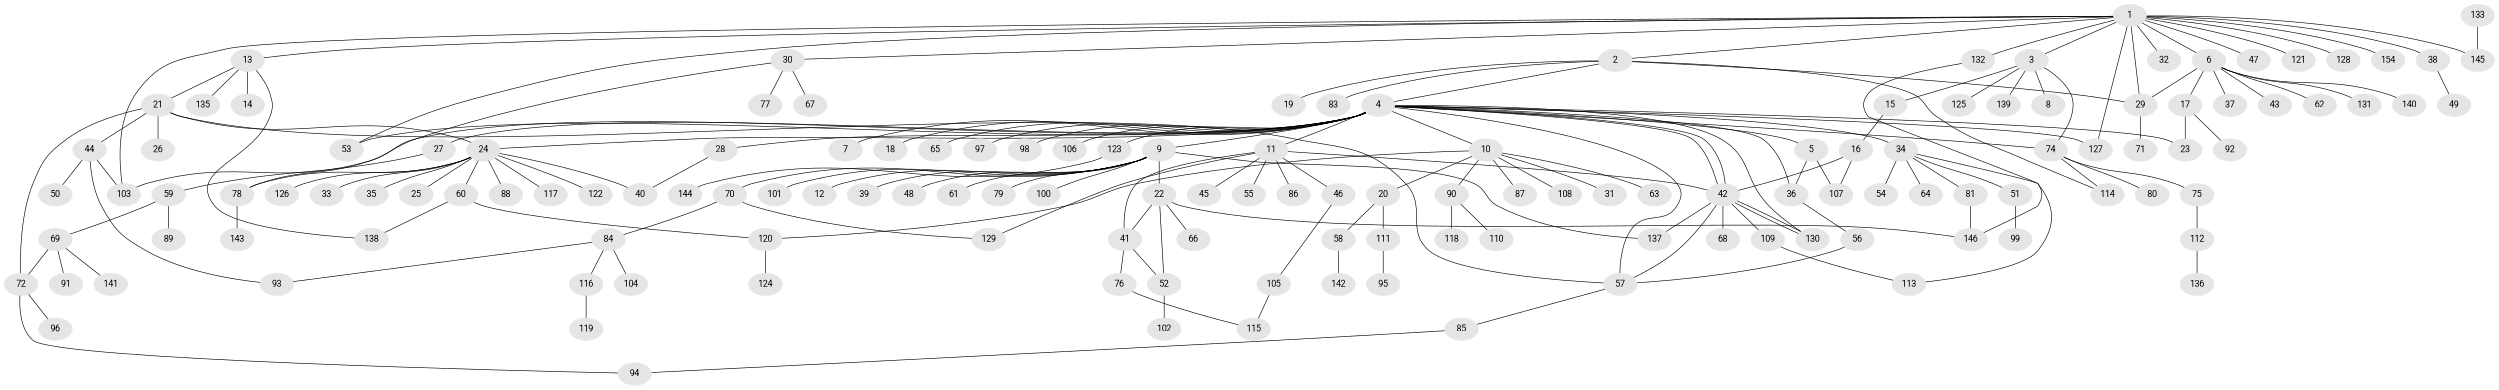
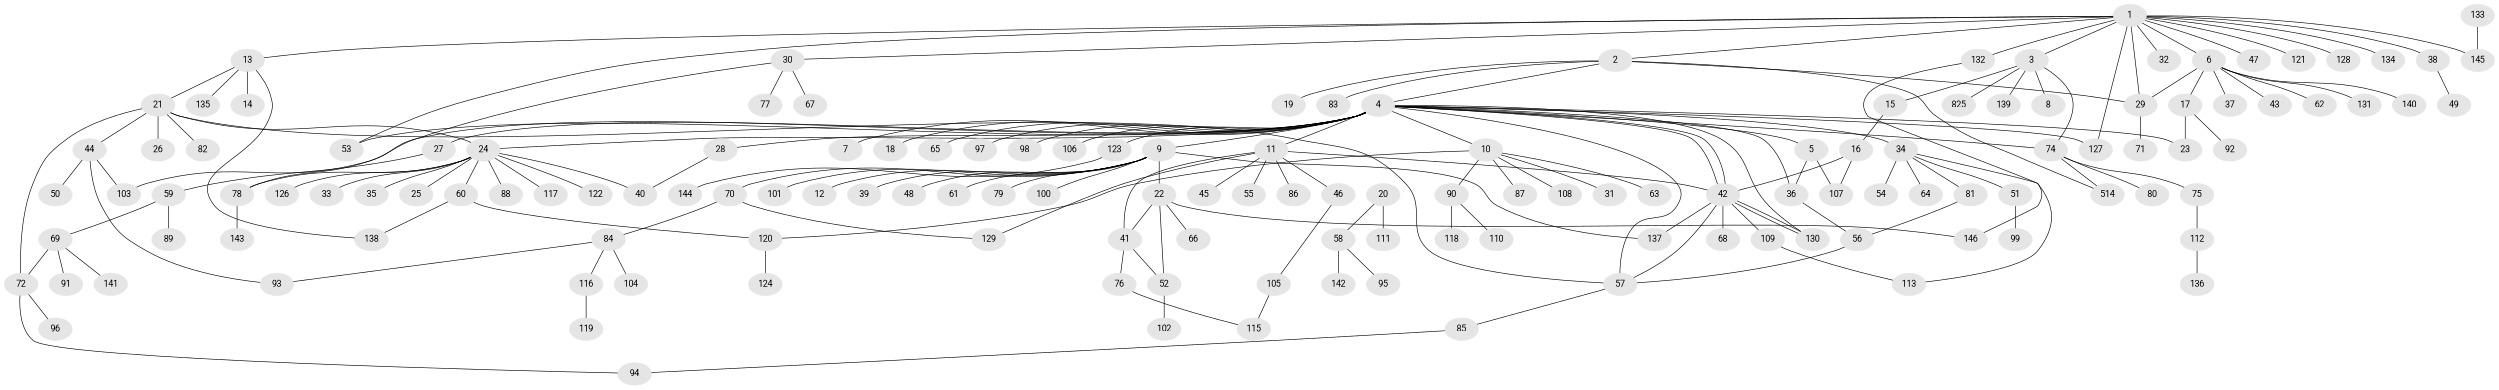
  graph {
    fontname=Roboto
    node [color=gray90 fontname=Roboto style=filled]
    edge [fontname=Roboto]
    1
    2
    3
    6
    13
    29
    30
    32
    38
    47
    53
    103
    121
    127
    128
    132
-   134 [label=154]
+   134
    145
    4
    19
    83
-   114
+   114 [label=514]
    8
    15
    74
-   125
+   125 [label=825]
    139
    17
    37
    43
    62
    131
    140
    14
    21
    135
    138
    71
    78
    67
    77
    49
    146
    5
    7
    9
    10
    11
    18
    23
    24
    27
    28
    34
    36
    42
    57
    65
    97
    98
    106
    123
    130
    16
    75
    80
    107
    12
    22
    39
    48
    61
    70
    79
    100
    101
    137
    20
    31
    63
    87
    90
    108
    120
    41
    45
    46
    55
    86
    129
    25
    33
    35
    40
    60
    88
    117
    122
    126
    59
    51
    54
    64
    81
    113
    56
    68
    109
    85
    144
    92
    52
    66
    84
    58
    111
    110
    118
    124
    76
    105
    26
    44
    72
+   82
    95
    142
    50
    93
    94
    96
    102
    143
    69
    89
    99
    115
    91
    141
    104
    116
    133
    112
    136
    119
    1 -- 2
    1 -- 3
    1 -- 6
    1 -- 13
    1 -- 29
    1 -- 30
    1 -- 32
    1 -- 38
    1 -- 47
    1 -- 53
-   1 -- 103
    1 -- 121
    1 -- 127
    1 -- 128
    1 -- 132
    1 -- 134
    1 -- 145
    2 -- 29
    2 -- 4
    2 -- 19
    2 -- 83
    2 -- 114
    3 -- 8
    3 -- 15
    3 -- 74
    3 -- 125
    3 -- 139
    6 -- 29
    6 -- 17
    6 -- 37
    6 -- 43
    6 -- 62
    6 -- 131
    6 -- 140
    13 -- 14
    13 -- 21
    13 -- 135
    13 -- 138
    29 -- 71
    30 -- 78
    30 -- 67
    30 -- 77
    38 -- 49
    132 -- 146
    4 -- 53
    4 -- 103
    4 -- 127
    4 -- 74
    4 -- 5
    4 -- 7
    4 -- 9
    4 -- 10
    4 -- 11
    4 -- 18
    4 -- 23
    4 -- 24
    4 -- 27
    4 -- 28
    4 -- 34
    4 -- 36
    4 -- 42
    4 -- 42
    4 -- 57
    4 -- 65
    4 -- 97
    4 -- 98
    4 -- 106
    4 -- 123
    4 -- 130
    15 -- 16
    74 -- 114
    74 -- 75
    74 -- 80
    17 -- 23
    17 -- 92
    21 -- 24
    21 -- 57
    21 -- 26
    21 -- 44
    21 -- 72
+   21 -- 82
    78 -- 143
    5 -- 36
    5 -- 107
    9 -- 12
    9 -- 22
    9 -- 39
    9 -- 48
    9 -- 61
    9 -- 70
    9 -- 79
    9 -- 100
    9 -- 101
    9 -- 137
-   10 -- 20
    10 -- 31
    10 -- 63
    10 -- 87
    10 -- 90
    10 -- 108
    10 -- 120
    11 -- 42
    11 -- 41
    11 -- 45
    11 -- 46
    11 -- 55
    11 -- 86
    11 -- 129
    24 -- 78
    24 -- 25
    24 -- 33
    24 -- 35
    24 -- 40
    24 -- 60
    24 -- 88
    24 -- 117
    24 -- 122
    24 -- 126
    27 -- 59
    28 -- 40
    34 -- 51
    34 -- 54
    34 -- 64
    34 -- 81
    34 -- 113
    36 -- 56
    42 -- 57
    42 -- 130
    42 -- 130
    42 -- 137
    42 -- 68
    42 -- 109
    57 -- 85
    123 -- 144
    16 -- 42
    16 -- 107
    75 -- 112
    22 -- 146
    22 -- 41
    22 -- 52
    22 -- 66
    70 -- 129
    70 -- 84
    20 -- 58
    20 -- 111
    90 -- 110
    90 -- 118
    120 -- 124
    41 -- 52
    41 -- 76
    46 -- 105
    60 -- 138
    60 -- 120
    59 -- 69
    59 -- 89
    51 -- 99
-   81 -- 146
+   81 -- 56
    56 -- 57
    109 -- 113
    85 -- 94
    52 -- 102
    84 -- 93
    84 -- 104
    84 -- 116
-   111 -- 95
+   58 -- 95
    58 -- 142
    76 -- 115
    105 -- 115
    44 -- 103
    44 -- 50
    44 -- 93
    72 -- 94
    72 -- 96
    69 -- 72
    69 -- 91
    69 -- 141
    116 -- 119
    133 -- 145
    112 -- 136
  }
